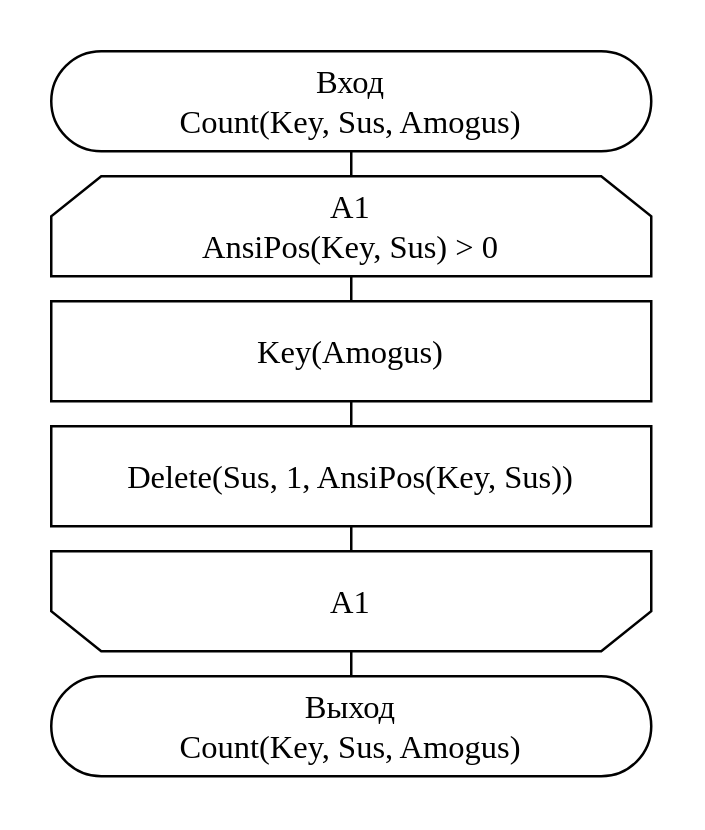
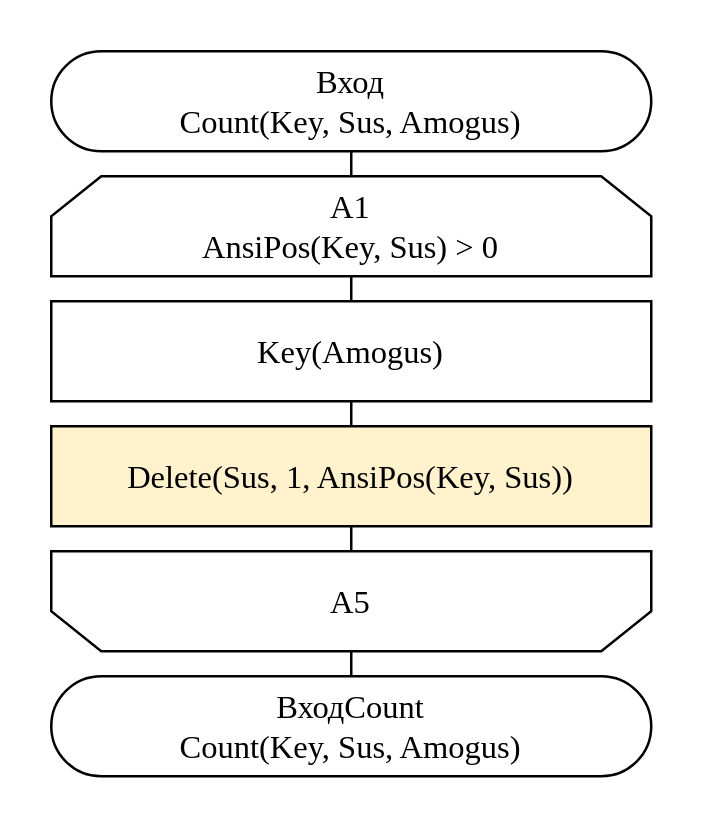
  <mxCell id="0" />
  <mxCell id="1" parent="0" />
  <mxCell id="2" value="" style="endArrow=none;html=1;rounded=0;fontSize=13;exitX=0.5;exitY=0;exitDx=0;exitDy=0;entryX=0.5;entryY=1;entryDx=0;entryDy=0;" edge="1" parent="1" source="8" target="3"><mxGeometry width="50" height="50" relative="1" as="geometry"><mxPoint x="139.71" y="100" as="sourcePoint" /><mxPoint x="139.71" y="60" as="targetPoint" /></mxGeometry></mxCell>
  <mxCell id="3" value="Вход&lt;br style=&quot;font-size: 13px&quot;&gt;Count(Key, Sus, Amogus)" style="rounded=1;whiteSpace=wrap;html=1;arcSize=50;fontFamily=Times New Roman;fontSize=13;" vertex="1" parent="1"><mxGeometry x="20" y="20" width="240" height="40" as="geometry" /></mxCell>
  <mxCell id="4" value="Key(Amogus)" style="rounded=0;whiteSpace=wrap;html=1;fontSize=13;fontFamily=Times New Roman;" vertex="1" parent="1"><mxGeometry x="20" y="120" width="240" height="40" as="geometry" /></mxCell>
  <mxCell id="5" value="A1&lt;br&gt;AnsiPos(Key, Sus) &amp;gt; 0" style="shape=loopLimit;whiteSpace=wrap;html=1;rounded=0;strokeWidth=1;fontFamily=Times New Roman;fontSize=13;" vertex="1" parent="1"><mxGeometry x="20" y="70" width="240" height="40" as="geometry" /></mxCell>
- <mxCell id="6" value="Delete(Sus, 1, AnsiPos(Key, Sus))" style="rounded=0;whiteSpace=wrap;html=1;fontSize=13;fontFamily=Times New Roman;" vertex="1" parent="1"><mxGeometry x="20" y="170" width="240" height="40" as="geometry" /></mxCell>
- <mxCell id="7" value="A1" style="shape=loopLimit;whiteSpace=wrap;html=1;rounded=0;strokeWidth=1;direction=west;fontFamily=Times New Roman;fontSize=13;" vertex="1" parent="1"><mxGeometry x="20" y="220" width="240" height="40" as="geometry" /></mxCell>
- <mxCell id="8" value="Выход&lt;br style=&quot;font-size: 13px&quot;&gt;Count(Key, Sus, Amogus)" style="rounded=1;whiteSpace=wrap;html=1;arcSize=50;fontFamily=Times New Roman;fontSize=13;" vertex="1" parent="1"><mxGeometry x="20" y="270" width="240" height="40" as="geometry" /></mxCell>
+ <mxCell id="6" value="Delete(Sus, 1, AnsiPos(Key, Sus))" style="rounded=0;whiteSpace=wrap;html=1;fontSize=13;fontFamily=Times New Roman;fillColor=#fff2cc;" vertex="1" parent="1"><mxGeometry x="20" y="170" width="240" height="40" as="geometry" /></mxCell>
+ <mxCell id="7" value="A5" style="shape=loopLimit;whiteSpace=wrap;html=1;rounded=0;strokeWidth=1;direction=west;fontFamily=Times New Roman;fontSize=13;" vertex="1" parent="1"><mxGeometry x="20" y="220" width="240" height="40" as="geometry" /></mxCell>
+ <mxCell id="8" value="ВходCount&lt;br style=&quot;font-size: 13px&quot;&gt;Count(Key, Sus, Amogus)" style="rounded=1;whiteSpace=wrap;html=1;arcSize=50;fontFamily=Times New Roman;fontSize=13;" vertex="1" parent="1"><mxGeometry x="20" y="270" width="240" height="40" as="geometry" /></mxCell>
